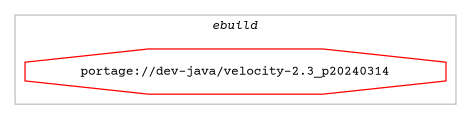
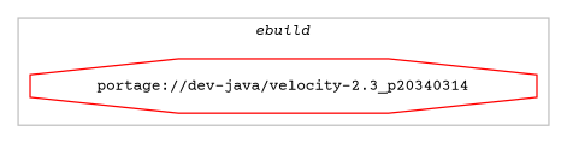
  digraph {
    compound=true
    concentrate=true
    fontname="Courier Prime"
    fontsize=10
    newrank=true
    rankdir=LR
    ranksep=1.5
-   n1 [color=red fontname="Courier Prime" fontsize=10 label="portage://dev-java/velocity-2.3_p20240314" width=4 shape=octagon]
+   n1 [color=red fontname="Courier Prime" fontsize=10 label="portage://dev-java/velocity-2.3_p20340314" width=4 shape=octagon]
    subgraph cluster_1 {
      color=gray
      label=<<i>ebuild</i>>
      n1
    }
    subgraph cluster_2 {
      color=gray
      label=<<i>dependencies</i>>
      subgraph cluster_3 {
        color=gray
        fillcolor="#eeeeee"
        label=<<i>compile</i>>
        style=filled
      }
      subgraph cluster_4 {
        color=gray
        fillcolor="#eeeeee"
        label=<<i>compile and run</i>>
        style=filled
      }
      subgraph cluster_5 {
        color=gray
        fillcolor="#eeeeee"
        label=<<i>run</i>>
        style=filled
      }
    }
    subgraph cluster_6 {
      color=gray
      label=<<i>candidates</i>>
      rank=same
    }
  }
